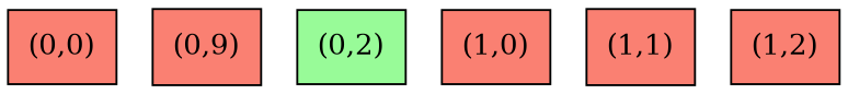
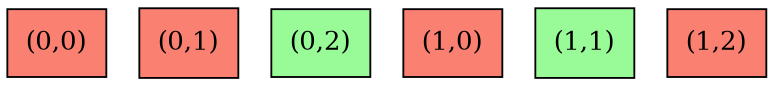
  digraph {
    rankdir=TB
    fontname="DejaVu Serif"
    node [shape=record style=filled fillcolor=salmon fontname="DejaVu Serif"]
    n1 [label="(0,0)"]
-   n2 [label="(0,9)"]
+   n2 [label="(0,1)"]
    n3 [label="(0,2)" fillcolor=palegreen]
    n4 [label="(1,0)"]
-   n5 [label="(1,1)"]
+   n5 [label="(1,1)" fillcolor=palegreen]
    n6 [label="(1,2)"]
  }
